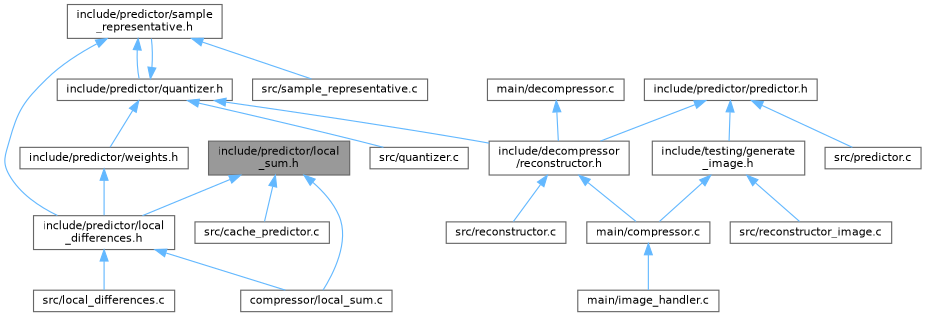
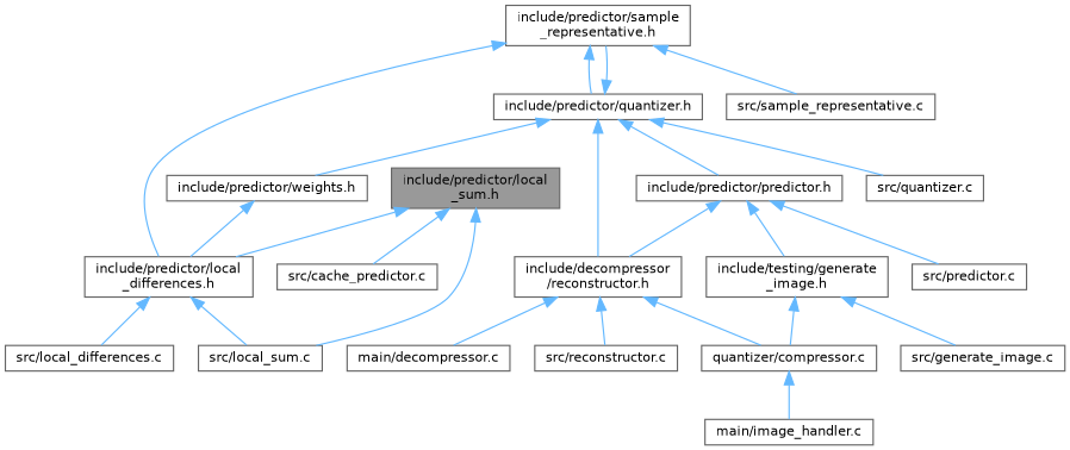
  digraph {
    node [color=grey40 fillcolor=white fontname=Helvetica fontsize=10 shape=box style=filled]
    edge [color=steelblue1 dir=back fontname=Helvetica fontsize=10 labelfontname=Helvetica labelfontsize=10 style=solid]
    n1 [color=gray40 fillcolor=grey60 fontcolor=black height=0.2 label="include/predictor/local\l_sum.h" width=0.4]
    n2 [height=0.2 label="include/predictor/local\l_differences.h" width=0.4]
    n3 [height=0.2 label="src/cache_predictor.c" width=0.4]
-   n4 [height=0.2 label="compressor/local_sum.c" width=0.4]
+   n4 [height=0.2 label="src/local_sum.c" width=0.4]
    n5 [height=0.2 label="src/local_differences.c" width=0.4]
    n6 [height=0.2 label="include/predictor/sample\l_representative.h" width=0.4]
    n7 [height=0.2 label="include/predictor/quantizer.h" width=0.4]
    n8 [height=0.2 label="src/sample_representative.c" width=0.4]
    n9 [height=0.2 label="include/decompressor\l/reconstructor.h" width=0.4]
    n10 [height=0.2 label="include/predictor/predictor.h" width=0.4]
    n11 [height=0.2 label="include/predictor/weights.h" width=0.4]
    n12 [height=0.2 label="src/quantizer.c" width=0.4]
-   n13 [height=0.2 label="main/compressor.c" width=0.4]
+   n13 [height=0.2 label="quantizer/compressor.c" width=0.4]
    n14 [height=0.2 label="main/decompressor.c" width=0.4]
    n15 [height=0.2 label="src/reconstructor.c" width=0.4]
    n16 [height=0.2 label="include/testing/generate\l_image.h" width=0.4]
    n17 [height=0.2 label="src/predictor.c" width=0.4]
    n18 [height=0.2 label="main/image_handler.c" width=0.4]
-   n19 [height=0.2 label="src/reconstructor_image.c" width=0.4]
+   n19 [height=0.2 label="src/generate_image.c" width=0.4]
    n1 -> n2
    n1 -> n3
    n1 -> n4
    n2 -> n4
    n2 -> n5
    n6 -> n2
    n6 -> n7
    n6 -> n8
    n7 -> n6
    n7 -> n9
+   n7 -> n10
    n7 -> n11
    n7 -> n12
    n9 -> n13
-   n14 -> n9
+   n9 -> n14
    n9 -> n15
    n10 -> n9
    n10 -> n16
    n10 -> n17
    n11 -> n2
    n13 -> n18
    n16 -> n13
    n16 -> n19
  }
